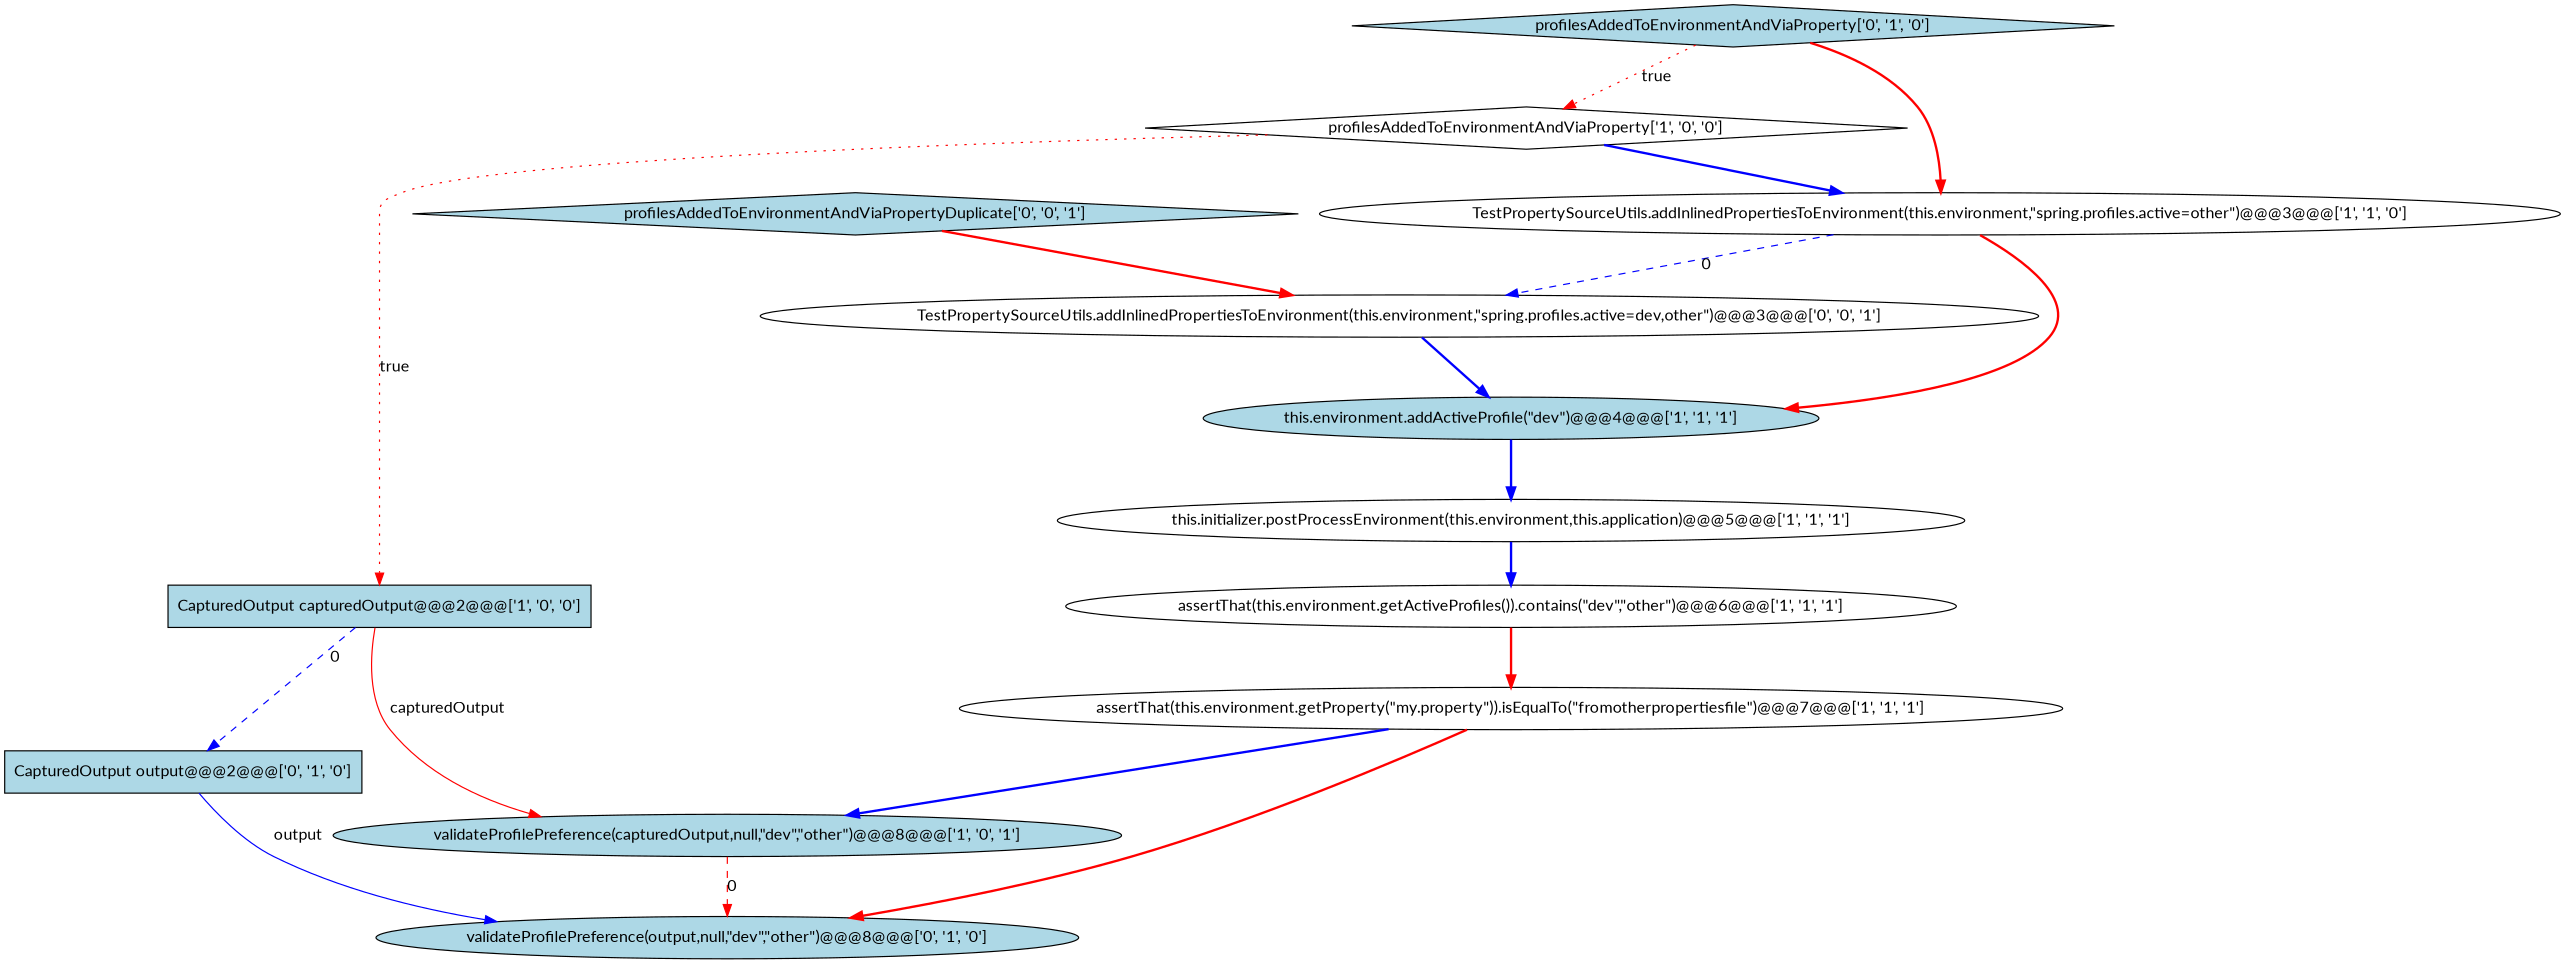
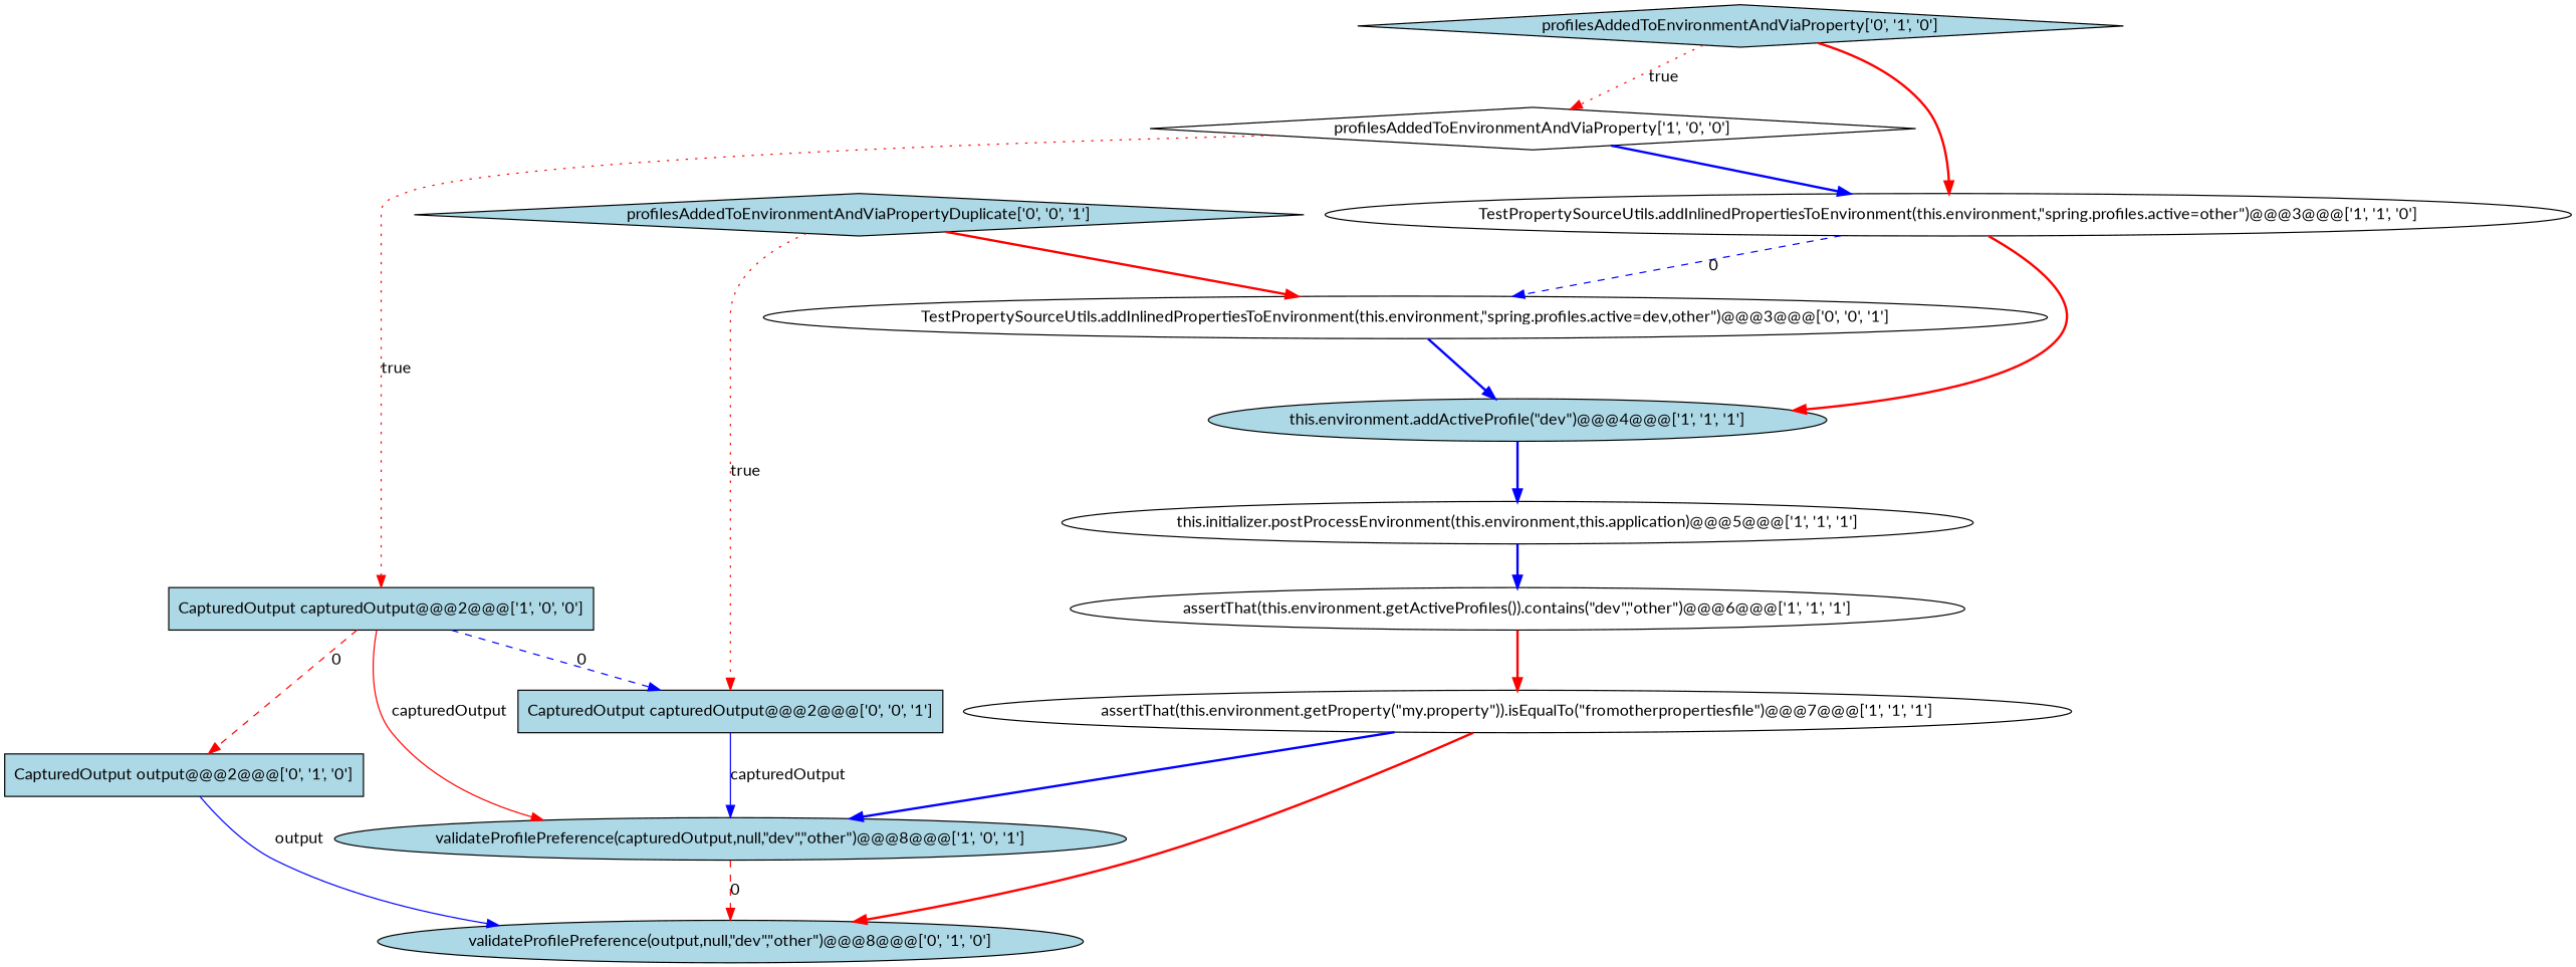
  digraph {
    fontname=Lato
    node [fillcolor=lightblue fontname=Lato shape=ellipse style=filled]
    edge [color=blue fontname=Lato style=bold]
+   n1 [label="CapturedOutput capturedOutput@@@2@@@['0', '0', '1']" shape=box]
    n2 [label="validateProfilePreference(capturedOutput,null,\"dev\",\"other\")@@@8@@@['1', '0', '1']"]
    n3 [label="validateProfilePreference(output,null,\"dev\",\"other\")@@@8@@@['0', '1', '0']"]
    n4 [label="CapturedOutput capturedOutput@@@2@@@['1', '0', '0']" shape=box]
    n5 [label="CapturedOutput output@@@2@@@['0', '1', '0']" shape=box]
    n6 [fillcolor=white label="TestPropertySourceUtils.addInlinedPropertiesToEnvironment(this.environment,\"spring.profiles.active=dev,other\")@@@3@@@['0', '0', '1']"]
    n7 [label="this.environment.addActiveProfile(\"dev\")@@@4@@@['1', '1', '1']"]
    n8 [fillcolor=white label="this.initializer.postProcessEnvironment(this.environment,this.application)@@@5@@@['1', '1', '1']"]
    n9 [label="profilesAddedToEnvironmentAndViaPropertyDuplicate['0', '0', '1']" shape=diamond]
    n10 [fillcolor=white label="profilesAddedToEnvironmentAndViaProperty['1', '0', '0']" shape=diamond]
    n11 [fillcolor=white label="TestPropertySourceUtils.addInlinedPropertiesToEnvironment(this.environment,\"spring.profiles.active=other\")@@@3@@@['1', '1', '0']"]
    n12 [label="profilesAddedToEnvironmentAndViaProperty['0', '1', '0']" shape=diamond]
    n13 [fillcolor=white label="assertThat(this.environment.getActiveProfiles()).contains(\"dev\",\"other\")@@@6@@@['1', '1', '1']"]
    n14 [fillcolor=white label="assertThat(this.environment.getProperty(\"my.property\")).isEqualTo(\"fromotherpropertiesfile\")@@@7@@@['1', '1', '1']"]
+   n1 -> n2 [label=capturedOutput style=solid]
    n2 -> n3 [color=red label=0 style=dashed]
+   n4 -> n1 [label=0 style=dashed]
    n4 -> n2 [color=red label=capturedOutput style=solid]
-   n4 -> n5 [label=0 style=dashed]
+   n4 -> n5 [color=red label=0 style=dashed]
    n5 -> n3 [label=output style=solid]
    n6 -> n7
    n7 -> n8
    n8 -> n13
+   n9 -> n1 [color=red label=true style=dotted]
    n9 -> n6 [color=red]
    n10 -> n4 [color=red label=true style=dotted]
    n10 -> n11
    n11 -> n6 [label=0 style=dashed]
    n11 -> n7 [color=red]
    n12 -> n10 [color=red label=true style=dotted]
    n12 -> n11 [color=red]
    n13 -> n14 [color=red]
    n14 -> n2
    n14 -> n3 [color=red]
  }
